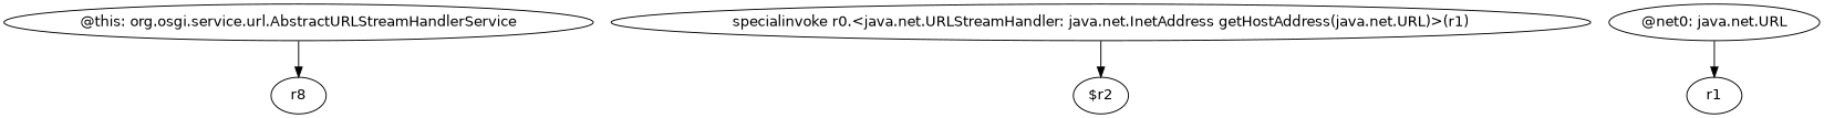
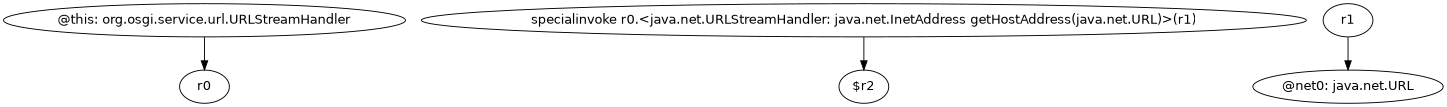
  digraph {
    fontname="DejaVu Sans"
    node [fontname="DejaVu Sans"]
    edge [fontname="DejaVu Sans"]
-   n1 [label="@this: org.osgi.service.url.AbstractURLStreamHandlerService"]
-   n2 [label=r8]
+   n1 [label="@this: org.osgi.service.url.URLStreamHandler"]
+   n2 [label=r0]
    n3 [label="specialinvoke r0.<java.net.URLStreamHandler: java.net.InetAddress getHostAddress(java.net.URL)>(r1)"]
    n4 [label="$r2"]
    n5 [label="@net0: java.net.URL"]
    n6 [label=r1]
    n1 -> n2
    n3 -> n4
-   n5 -> n6
+   n6 -> n5
  }
